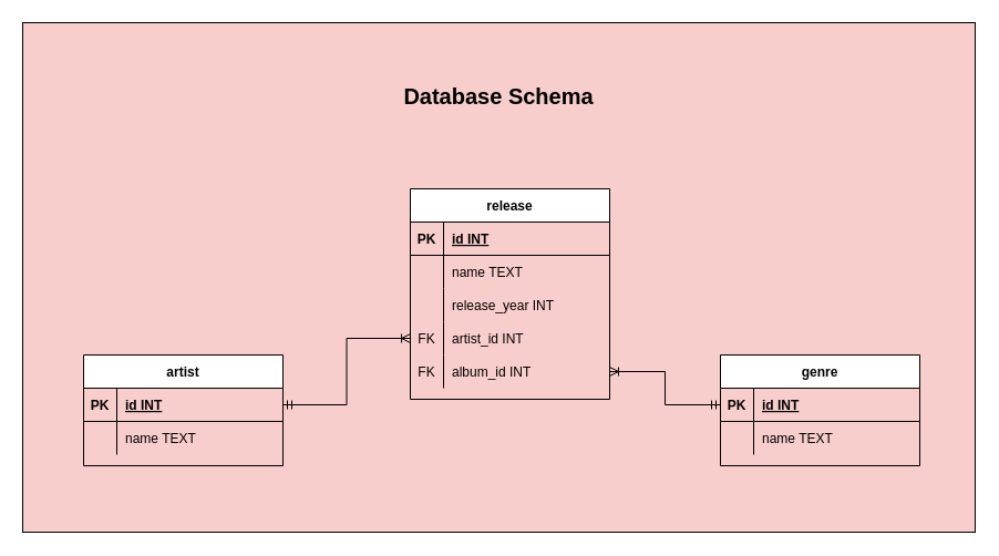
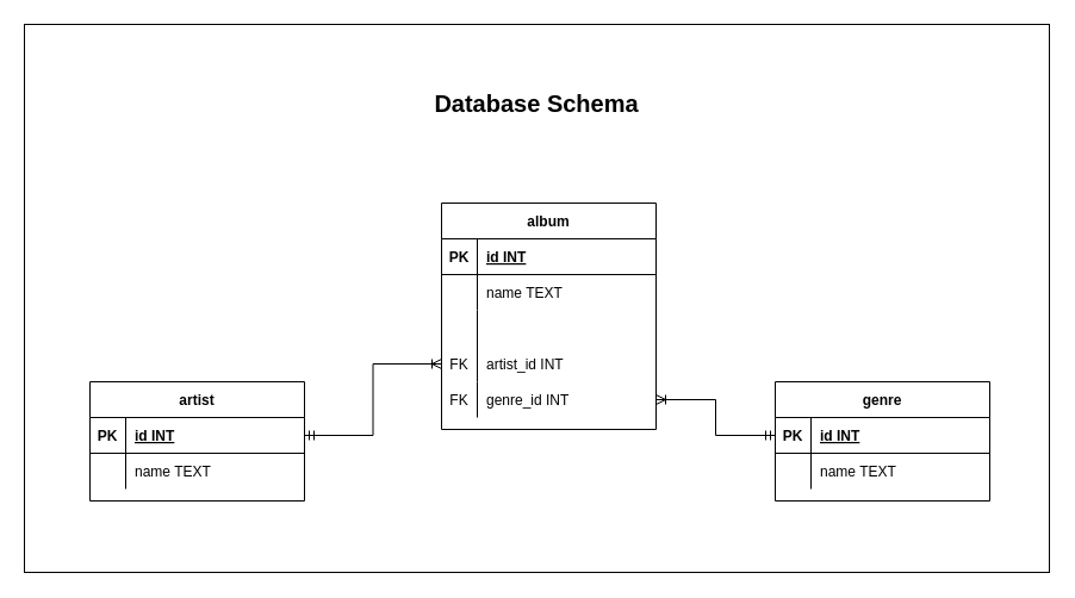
  <mxCell id="0" />
  <mxCell id="1" parent="0" />
- <mxCell id="2" value="&lt;br&gt;&lt;br&gt;Database Schema" style="rounded=0;whiteSpace=wrap;html=1;verticalAlign=top;fontStyle=1;fontSize=20;fillColor=#f8cecc;" vertex="1" parent="1"><mxGeometry x="20" y="20" width="860" height="460" as="geometry" /></mxCell>
+ <mxCell id="2" value="&lt;br&gt;&lt;br&gt;Database Schema" style="rounded=0;whiteSpace=wrap;html=1;verticalAlign=top;fontStyle=1;fontSize=20;" vertex="1" parent="1"><mxGeometry x="20" y="20" width="860" height="460" as="geometry" /></mxCell>
  <mxCell id="3" value="artist" style="shape=table;startSize=30;container=1;collapsible=1;childLayout=tableLayout;fixedRows=1;rowLines=0;fontStyle=1;align=center;resizeLast=1;" vertex="1" parent="1"><mxGeometry x="75" y="320" width="180" height="100" as="geometry" /></mxCell>
  <mxCell id="4" value="" style="shape=partialRectangle;collapsible=0;dropTarget=0;pointerEvents=0;fillColor=none;top=0;left=0;bottom=1;right=0;points=[[0,0.5],[1,0.5]];portConstraint=eastwest;" vertex="1" parent="3"><mxGeometry y="30" width="180" height="30" as="geometry" /></mxCell>
  <mxCell id="5" value="PK" style="shape=partialRectangle;connectable=0;fillColor=none;top=0;left=0;bottom=0;right=0;fontStyle=1;overflow=hidden;" vertex="1" parent="4"><mxGeometry width="30" height="30" as="geometry" /></mxCell>
  <mxCell id="6" value="id INT" style="shape=partialRectangle;connectable=0;fillColor=none;top=0;left=0;bottom=0;right=0;align=left;spacingLeft=6;fontStyle=5;overflow=hidden;" vertex="1" parent="4"><mxGeometry x="30" width="150" height="30" as="geometry" /></mxCell>
  <mxCell id="7" value="" style="shape=partialRectangle;collapsible=0;dropTarget=0;pointerEvents=0;fillColor=none;top=0;left=0;bottom=0;right=0;points=[[0,0.5],[1,0.5]];portConstraint=eastwest;" vertex="1" parent="3"><mxGeometry y="60" width="180" height="30" as="geometry" /></mxCell>
  <mxCell id="8" value="" style="shape=partialRectangle;connectable=0;fillColor=none;top=0;left=0;bottom=0;right=0;editable=1;overflow=hidden;" vertex="1" parent="7"><mxGeometry width="30" height="30" as="geometry" /></mxCell>
  <mxCell id="9" value="name TEXT" style="shape=partialRectangle;connectable=0;fillColor=none;top=0;left=0;bottom=0;right=0;align=left;spacingLeft=6;overflow=hidden;" vertex="1" parent="7"><mxGeometry x="30" width="150" height="30" as="geometry" /></mxCell>
- <mxCell id="10" value="release" style="shape=table;startSize=30;container=1;collapsible=1;childLayout=tableLayout;fixedRows=1;rowLines=0;fontStyle=1;align=center;resizeLast=1;" vertex="1" parent="1"><mxGeometry x="370" y="170" width="180" height="190" as="geometry" /></mxCell>
+ <mxCell id="10" value="album" style="shape=table;startSize=30;container=1;collapsible=1;childLayout=tableLayout;fixedRows=1;rowLines=0;fontStyle=1;align=center;resizeLast=1;" vertex="1" parent="1"><mxGeometry x="370" y="170" width="180" height="190" as="geometry" /></mxCell>
  <mxCell id="11" value="" style="shape=partialRectangle;collapsible=0;dropTarget=0;pointerEvents=0;fillColor=none;top=0;left=0;bottom=1;right=0;points=[[0,0.5],[1,0.5]];portConstraint=eastwest;" vertex="1" parent="10"><mxGeometry y="30" width="180" height="30" as="geometry" /></mxCell>
  <mxCell id="12" value="PK" style="shape=partialRectangle;connectable=0;fillColor=none;top=0;left=0;bottom=0;right=0;fontStyle=1;overflow=hidden;" vertex="1" parent="11"><mxGeometry width="30" height="30" as="geometry" /></mxCell>
  <mxCell id="13" value="id INT" style="shape=partialRectangle;connectable=0;fillColor=none;top=0;left=0;bottom=0;right=0;align=left;spacingLeft=6;fontStyle=5;overflow=hidden;" vertex="1" parent="11"><mxGeometry x="30" width="150" height="30" as="geometry" /></mxCell>
  <mxCell id="14" value="" style="shape=partialRectangle;collapsible=0;dropTarget=0;pointerEvents=0;fillColor=none;top=0;left=0;bottom=0;right=0;points=[[0,0.5],[1,0.5]];portConstraint=eastwest;" vertex="1" parent="10"><mxGeometry y="60" width="180" height="30" as="geometry" /></mxCell>
  <mxCell id="15" value="" style="shape=partialRectangle;connectable=0;fillColor=none;top=0;left=0;bottom=0;right=0;editable=1;overflow=hidden;" vertex="1" parent="14"><mxGeometry width="30" height="30" as="geometry" /></mxCell>
  <mxCell id="16" value="name TEXT" style="shape=partialRectangle;connectable=0;fillColor=none;top=0;left=0;bottom=0;right=0;align=left;spacingLeft=6;overflow=hidden;" vertex="1" parent="14"><mxGeometry x="30" width="150" height="30" as="geometry" /></mxCell>
  <mxCell id="17" value="" style="shape=partialRectangle;collapsible=0;dropTarget=0;pointerEvents=0;fillColor=none;top=0;left=0;bottom=0;right=0;points=[[0,0.5],[1,0.5]];portConstraint=eastwest;" vertex="1" parent="10"><mxGeometry y="90" width="180" height="30" as="geometry" /></mxCell>
  <mxCell id="18" value="" style="shape=partialRectangle;connectable=0;fillColor=none;top=0;left=0;bottom=0;right=0;editable=1;overflow=hidden;" vertex="1" parent="17"><mxGeometry width="30" height="30" as="geometry" /></mxCell>
- <mxCell id="19" value="release_year INT" style="shape=partialRectangle;connectable=0;fillColor=none;top=0;left=0;bottom=0;right=0;align=left;spacingLeft=6;overflow=hidden;" vertex="1" parent="17"><mxGeometry x="30" width="150" height="30" as="geometry" /></mxCell>
  <mxCell id="20" value="" style="shape=partialRectangle;collapsible=0;dropTarget=0;pointerEvents=0;fillColor=none;top=0;left=0;bottom=0;right=0;points=[[0,0.5],[1,0.5]];portConstraint=eastwest;" vertex="1" parent="10"><mxGeometry y="120" width="180" height="30" as="geometry" /></mxCell>
  <mxCell id="21" value="FK" style="shape=partialRectangle;connectable=0;fillColor=none;top=0;left=0;bottom=0;right=0;editable=1;overflow=hidden;" vertex="1" parent="20"><mxGeometry width="30" height="30" as="geometry" /></mxCell>
  <mxCell id="22" value="artist_id INT" style="shape=partialRectangle;connectable=0;fillColor=none;top=0;left=0;bottom=0;right=0;align=left;spacingLeft=6;overflow=hidden;" vertex="1" parent="20"><mxGeometry x="30" width="150" height="30" as="geometry" /></mxCell>
  <mxCell id="23" value="" style="shape=partialRectangle;collapsible=0;dropTarget=0;pointerEvents=0;fillColor=none;top=0;left=0;bottom=0;right=0;points=[[0,0.5],[1,0.5]];portConstraint=eastwest;" vertex="1" parent="10"><mxGeometry y="150" width="180" height="30" as="geometry" /></mxCell>
  <mxCell id="24" value="FK" style="shape=partialRectangle;connectable=0;fillColor=none;top=0;left=0;bottom=0;right=0;editable=1;overflow=hidden;" vertex="1" parent="23"><mxGeometry width="30" height="30" as="geometry" /></mxCell>
- <mxCell id="25" value="album_id INT" style="shape=partialRectangle;connectable=0;fillColor=none;top=0;left=0;bottom=0;right=0;align=left;spacingLeft=6;overflow=hidden;" vertex="1" parent="23"><mxGeometry x="30" width="150" height="30" as="geometry" /></mxCell>
+ <mxCell id="25" value="genre_id INT" style="shape=partialRectangle;connectable=0;fillColor=none;top=0;left=0;bottom=0;right=0;align=left;spacingLeft=6;overflow=hidden;" vertex="1" parent="23"><mxGeometry x="30" width="150" height="30" as="geometry" /></mxCell>
  <mxCell id="26" value="genre" style="shape=table;startSize=30;container=1;collapsible=1;childLayout=tableLayout;fixedRows=1;rowLines=0;fontStyle=1;align=center;resizeLast=1;" vertex="1" parent="1"><mxGeometry x="650" y="320" width="180" height="100" as="geometry" /></mxCell>
  <mxCell id="27" value="" style="shape=partialRectangle;collapsible=0;dropTarget=0;pointerEvents=0;fillColor=none;top=0;left=0;bottom=1;right=0;points=[[0,0.5],[1,0.5]];portConstraint=eastwest;" vertex="1" parent="26"><mxGeometry y="30" width="180" height="30" as="geometry" /></mxCell>
  <mxCell id="28" value="PK" style="shape=partialRectangle;connectable=0;fillColor=none;top=0;left=0;bottom=0;right=0;fontStyle=1;overflow=hidden;" vertex="1" parent="27"><mxGeometry width="30" height="30" as="geometry" /></mxCell>
  <mxCell id="29" value="id INT" style="shape=partialRectangle;connectable=0;fillColor=none;top=0;left=0;bottom=0;right=0;align=left;spacingLeft=6;fontStyle=5;overflow=hidden;" vertex="1" parent="27"><mxGeometry x="30" width="150" height="30" as="geometry" /></mxCell>
  <mxCell id="30" value="" style="shape=partialRectangle;collapsible=0;dropTarget=0;pointerEvents=0;fillColor=none;top=0;left=0;bottom=0;right=0;points=[[0,0.5],[1,0.5]];portConstraint=eastwest;" vertex="1" parent="26"><mxGeometry y="60" width="180" height="30" as="geometry" /></mxCell>
  <mxCell id="31" value="" style="shape=partialRectangle;connectable=0;fillColor=none;top=0;left=0;bottom=0;right=0;editable=1;overflow=hidden;" vertex="1" parent="30"><mxGeometry width="30" height="30" as="geometry" /></mxCell>
  <mxCell id="32" value="name TEXT" style="shape=partialRectangle;connectable=0;fillColor=none;top=0;left=0;bottom=0;right=0;align=left;spacingLeft=6;overflow=hidden;" vertex="1" parent="30"><mxGeometry x="30" width="150" height="30" as="geometry" /></mxCell>
  <mxCell id="33" style="edgeStyle=orthogonalEdgeStyle;rounded=0;orthogonalLoop=1;jettySize=auto;html=1;entryX=0;entryY=0.5;entryDx=0;entryDy=0;endArrow=ERmandOne;endFill=0;startArrow=ERoneToMany;startFill=0;" edge="1" parent="1" source="23" target="27"><mxGeometry relative="1" as="geometry" /></mxCell>
  <mxCell id="34" style="edgeStyle=orthogonalEdgeStyle;rounded=0;orthogonalLoop=1;jettySize=auto;html=1;entryX=1;entryY=0.5;entryDx=0;entryDy=0;startArrow=ERoneToMany;startFill=0;endArrow=ERmandOne;endFill=0;" edge="1" parent="1" source="20" target="4"><mxGeometry relative="1" as="geometry" /></mxCell>
